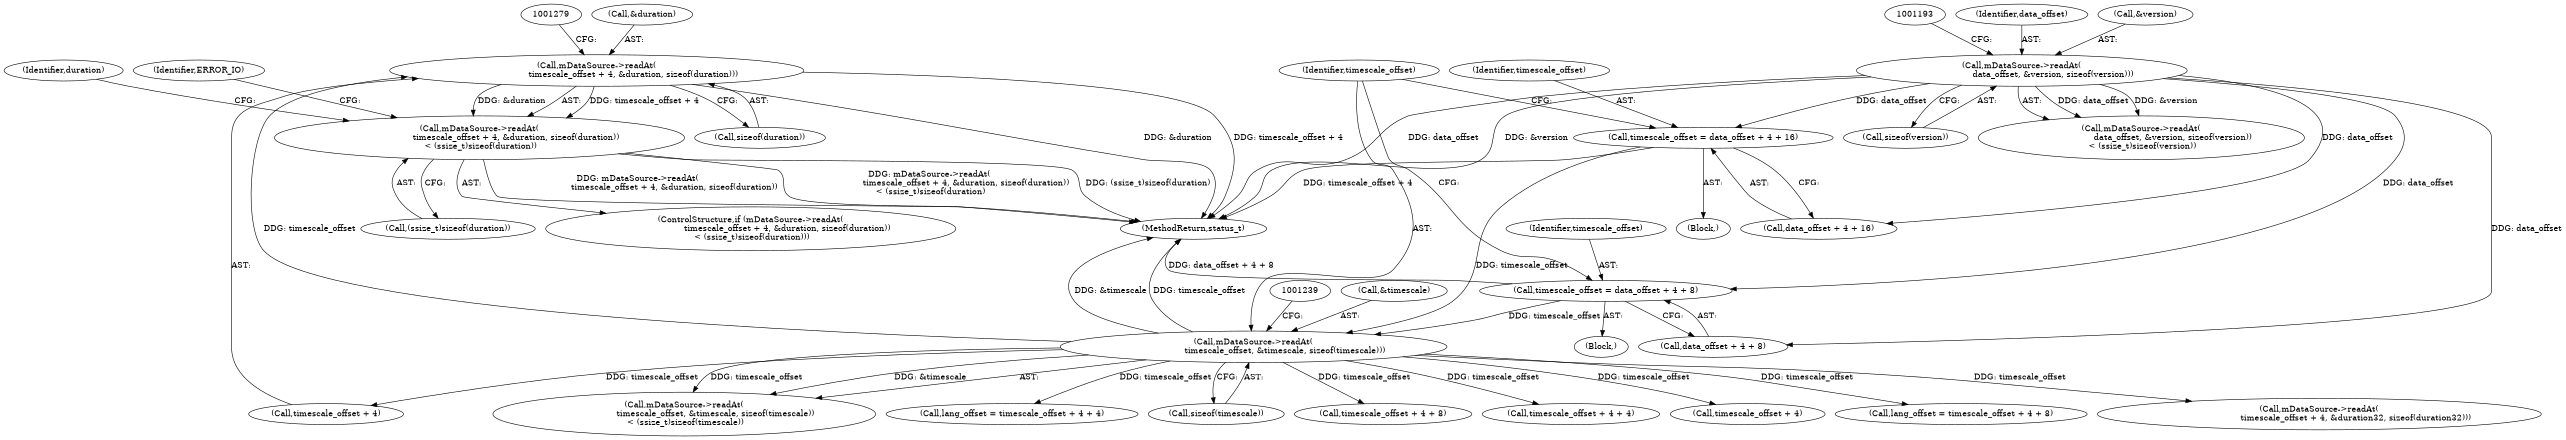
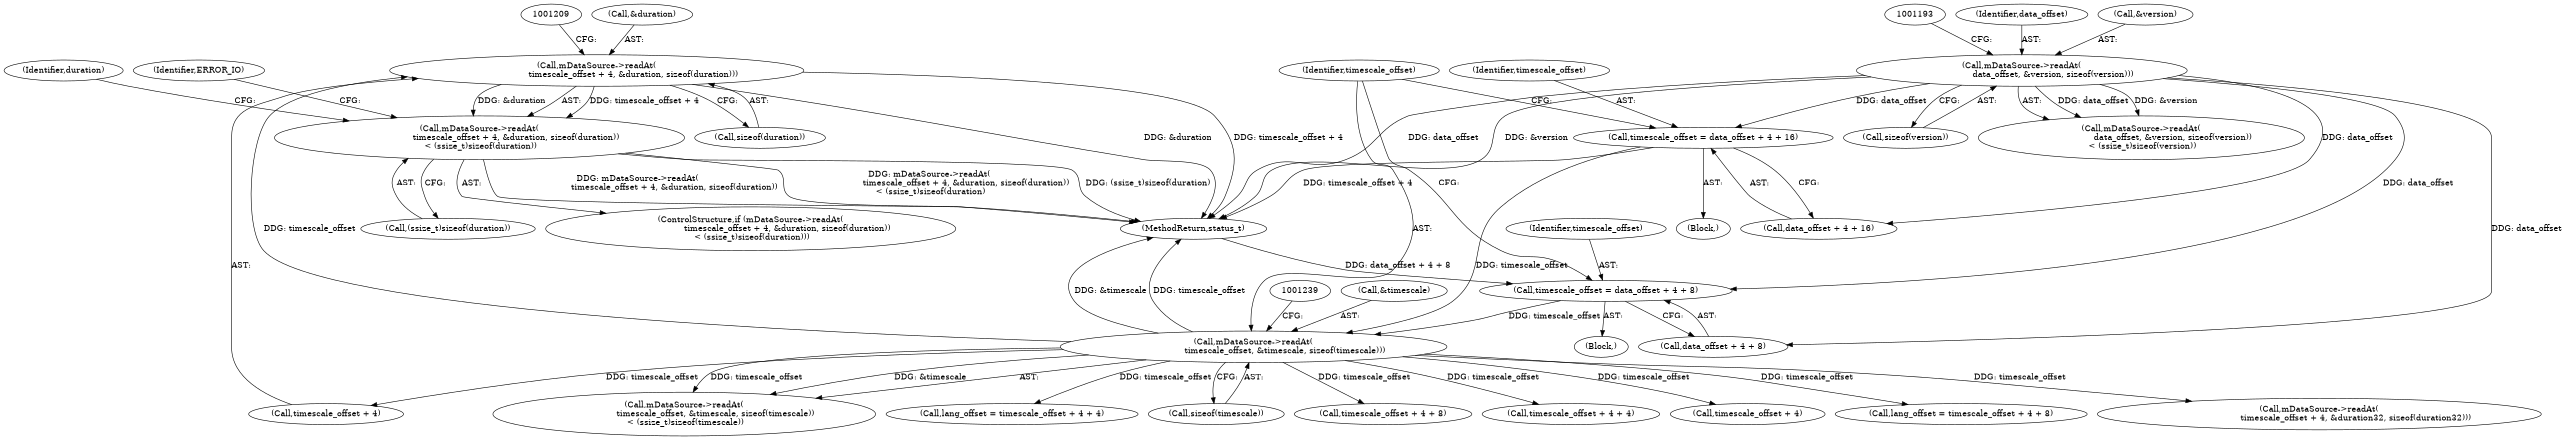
  digraph {
    n1 [label="(Call,mDataSource->readAt(\n                            timescale_offset + 4, &duration, sizeof(duration)))"]
    n2 [label="(Call,mDataSource->readAt(\n                            timescale_offset + 4, &duration, sizeof(duration))\n < (ssize_t)sizeof(duration))"]
    n3 [label="(MethodReturn,status_t)"]
    n4 [label="(Call,sizeof(duration))"]
    n5 [label="(Call,(ssize_t)sizeof(duration))"]
    n6 [label="(ControlStructure,if (mDataSource->readAt(\n                            timescale_offset + 4, &duration, sizeof(duration))\n < (ssize_t)sizeof(duration)))"]
    n7 [label="(Call,mDataSource->readAt(\n                        timescale_offset, &timescale, sizeof(timescale)))"]
    n8 [label="(Call,sizeof(timescale))"]
    n9 [label="(Call,mDataSource->readAt(\n                        timescale_offset, &timescale, sizeof(timescale))\n < (ssize_t)sizeof(timescale))"]
    n10 [label="(Call,lang_offset = timescale_offset + 4 + 4)"]
    n11 [label="(Call,timescale_offset + 4)"]
    n12 [label="(Call,timescale_offset + 4 + 8)"]
    n13 [label="(Call,timescale_offset + 4 + 4)"]
    n14 [label="(Call,timescale_offset + 4)"]
    n15 [label="(Call,lang_offset = timescale_offset + 4 + 8)"]
    n16 [label="(Call,mDataSource->readAt(\n                            timescale_offset + 4, &duration32, sizeof(duration32)))"]
    n17 [label="(Call,timescale_offset = data_offset + 4 + 16)"]
    n18 [label="(Call,data_offset + 4 + 16)"]
    n19 [label="(Block,)"]
    n20 [label="(Call,mDataSource->readAt(\n                        data_offset, &version, sizeof(version)))"]
    n21 [label="(Call,timescale_offset = data_offset + 4 + 8)"]
    n22 [label="(Call,data_offset + 4 + 8)"]
    n23 [label="(Call,sizeof(version))"]
    n24 [label="(Call,mDataSource->readAt(\n                        data_offset, &version, sizeof(version))\n < (ssize_t)sizeof(version))"]
    n25 [label="(Block,)"]
    n26 [label="(Call,&timescale)"]
    n27 [label="(Identifier,duration)"]
    n28 [label="(Identifier,ERROR_IO)"]
    n29 [label="(Identifier,data_offset)"]
    n30 [label="(Call,&version)"]
    n31 [label="(Identifier,timescale_offset)"]
    n32 [label="(Identifier,timescale_offset)"]
    n33 [label="(Call,&duration)"]
    n34 [label="(Identifier,timescale_offset)"]
-   1001279
+   1001279 [label=1001209]
    1001239
    1001193
    n1 -> n2 [label="AST: "]
    n1 -> n2 [label="DDG: timescale_offset + 4"]
    n1 -> n2 [label="DDG: &duration"]
    n1 -> n3 [label="DDG: timescale_offset + 4"]
    n1 -> n3 [label="DDG: &duration"]
    n1 -> n4 [label="CFG: "]
    n2 -> n3 [label="DDG: (ssize_t)sizeof(duration)"]
    n2 -> n3 [label="DDG: mDataSource->readAt(\n                            timescale_offset + 4, &duration, sizeof(duration))"]
    n2 -> n3 [label="DDG: mDataSource->readAt(\n                            timescale_offset + 4, &duration, sizeof(duration))\n < (ssize_t)sizeof(duration)"]
    n2 -> n5 [label="CFG: "]
    n2 -> n6 [label="AST: "]
    n4 -> n1 [label="AST: "]
    n5 -> n2 [label="AST: "]
    n7 -> n1 [label="DDG: timescale_offset"]
    n7 -> n3 [label="DDG: timescale_offset"]
    n7 -> n3 [label="DDG: &timescale"]
    n7 -> n8 [label="CFG: "]
    n7 -> n9 [label="AST: "]
    n7 -> n9 [label="DDG: timescale_offset"]
    n7 -> n9 [label="DDG: &timescale"]
    n7 -> n10 [label="DDG: timescale_offset"]
    n7 -> n11 [label="DDG: timescale_offset"]
    n7 -> n12 [label="DDG: timescale_offset"]
    n7 -> n13 [label="DDG: timescale_offset"]
    n7 -> n14 [label="DDG: timescale_offset"]
    n7 -> n15 [label="DDG: timescale_offset"]
    n7 -> n16 [label="DDG: timescale_offset"]
    n8 -> n7 [label="AST: "]
    n11 -> n1 [label="AST: "]
    n17 -> n3 [label="DDG: timescale_offset + 4"]
    n17 -> n7 [label="DDG: timescale_offset"]
    n17 -> n18 [label="CFG: "]
    n17 -> n19 [label="AST: "]
    n18 -> n17 [label="AST: "]
    n20 -> n3 [label="DDG: &version"]
    n20 -> n3 [label="DDG: data_offset"]
    n20 -> n17 [label="DDG: data_offset"]
    n20 -> n18 [label="DDG: data_offset"]
    n20 -> n21 [label="DDG: data_offset"]
    n20 -> n22 [label="DDG: data_offset"]
    n20 -> n23 [label="CFG: "]
    n20 -> n24 [label="AST: "]
    n20 -> n24 [label="DDG: data_offset"]
    n20 -> n24 [label="DDG: &version"]
-   n21 -> n3 [label="DDG: data_offset + 4 + 8"]
+   n3 -> n21 [label="DDG: data_offset + 4 + 8"]
    n21 -> n7 [label="DDG: timescale_offset"]
    n21 -> n22 [label="CFG: "]
    n21 -> n25 [label="AST: "]
    n22 -> n21 [label="AST: "]
    n23 -> n20 [label="AST: "]
    n26 -> n7 [label="AST: "]
    n27 -> n2 [label="CFG: "]
    n28 -> n2 [label="CFG: "]
    n29 -> n20 [label="AST: "]
    n30 -> n20 [label="AST: "]
    n31 -> n17 [label="AST: "]
    n32 -> n7 [label="AST: "]
    n32 -> n17 [label="CFG: "]
    n32 -> n21 [label="CFG: "]
    n33 -> n1 [label="AST: "]
    n34 -> n21 [label="AST: "]
    1001279 -> n1 [label="CFG: "]
    1001239 -> n7 [label="CFG: "]
    1001193 -> n20 [label="CFG: "]
  }
